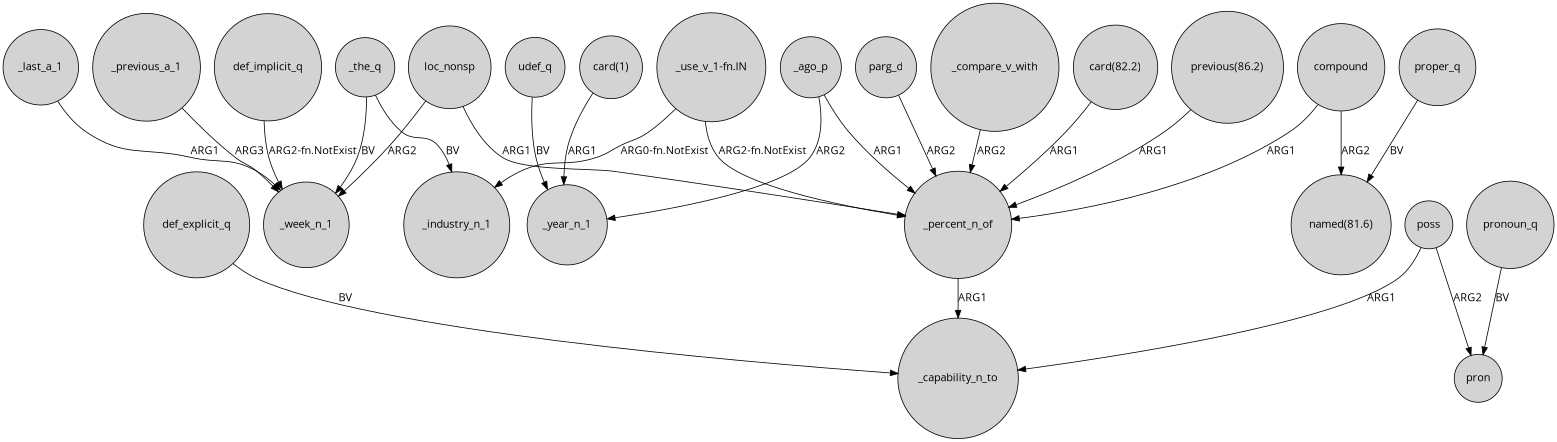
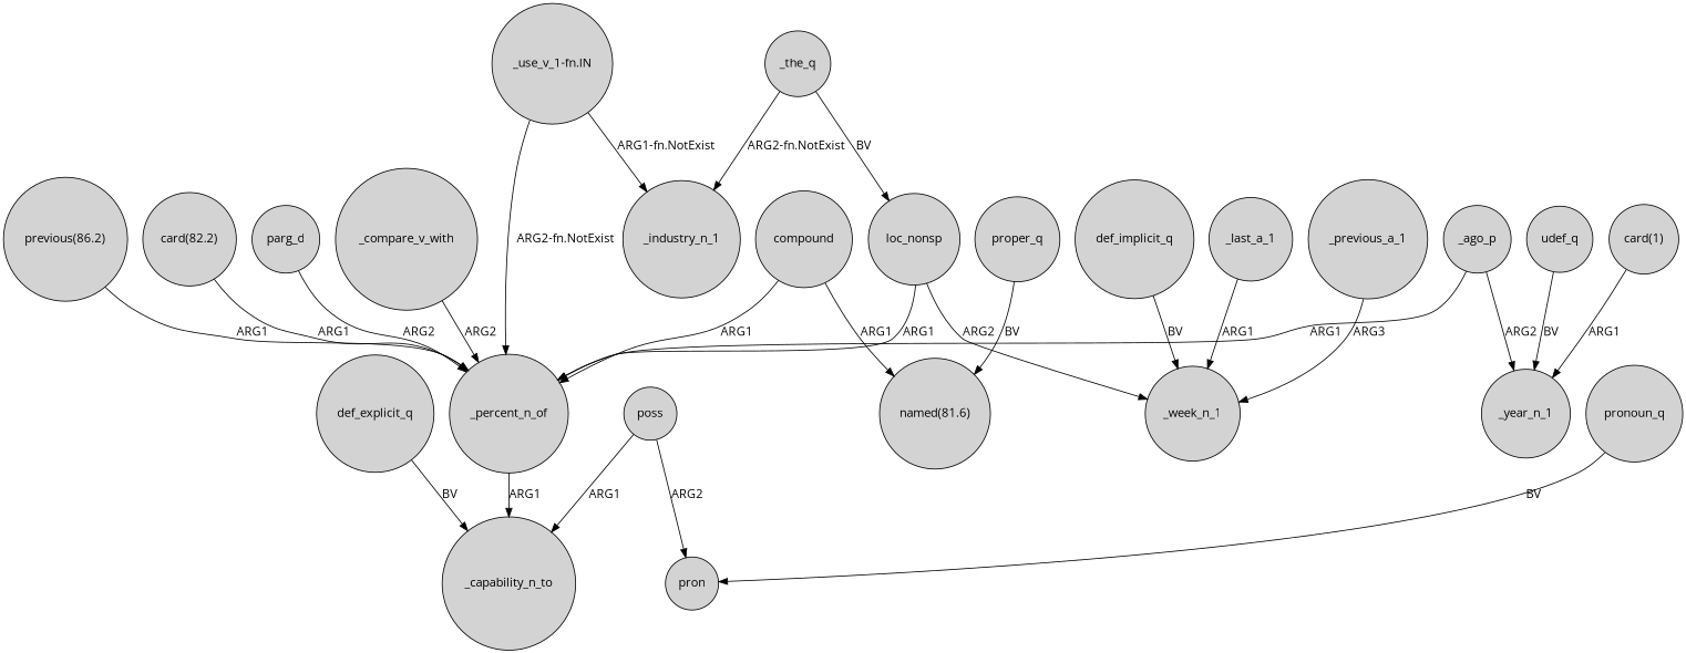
  digraph {
    fontname="Open Sans"
    node [fontname="Open Sans" shape=circle style=filled]
    edge [fontname="Open Sans"]
    def_explicit_q
    _capability_n_to
    def_implicit_q
    _week_n_1
    _percent_n_of
    poss
    pron
    "card(82.2)"
    proper_q
    "named(81.6)"
    "_use_v_1-fn.IN"
    _industry_n_1
    _ago_p
    _year_n_1
    parg_d
    _compare_v_with
    loc_nonsp
    _the_q
    pronoun_q
    compound
    n21 [label="previous(86.2)"]
    _last_a_1
    "card(1)"
    _previous_a_1
    udef_q
    def_explicit_q -> _capability_n_to [label=BV]
-   def_implicit_q -> _week_n_1 [label="ARG2-fn.NotExist"]
+   def_implicit_q -> _week_n_1 [label=BV]
    _percent_n_of -> _capability_n_to [label=ARG1]
    poss -> _capability_n_to [label=ARG1]
    poss -> pron [label=ARG2]
    "card(82.2)" -> _percent_n_of [label=ARG1]
    proper_q -> "named(81.6)" [label=BV]
    "_use_v_1-fn.IN" -> _percent_n_of [label="ARG2-fn.NotExist"]
-   "_use_v_1-fn.IN" -> _industry_n_1 [label="ARG0-fn.NotExist"]
+   "_use_v_1-fn.IN" -> _industry_n_1 [label="ARG1-fn.NotExist"]
    _ago_p -> _percent_n_of [label=ARG1]
    _ago_p -> _year_n_1 [label=ARG2]
    parg_d -> _percent_n_of [label=ARG2]
    _compare_v_with -> _percent_n_of [label=ARG2]
    loc_nonsp -> _week_n_1 [label=ARG2]
    loc_nonsp -> _percent_n_of [label=ARG1]
-   _the_q -> _week_n_1 [label=BV]
-   _the_q -> _industry_n_1 [label=BV]
+   _the_q -> loc_nonsp [label=BV]
+   _the_q -> _industry_n_1 [label="ARG2-fn.NotExist"]
    pronoun_q -> pron [label=BV]
    compound -> _percent_n_of [label=ARG1]
-   compound -> "named(81.6)" [label=ARG2]
+   compound -> "named(81.6)" [label=ARG1]
    n21 -> _percent_n_of [label=ARG1]
    _last_a_1 -> _week_n_1 [label=ARG1]
    "card(1)" -> _year_n_1 [label=ARG1]
    _previous_a_1 -> _week_n_1 [label=ARG3]
    udef_q -> _year_n_1 [label=BV]
  }
